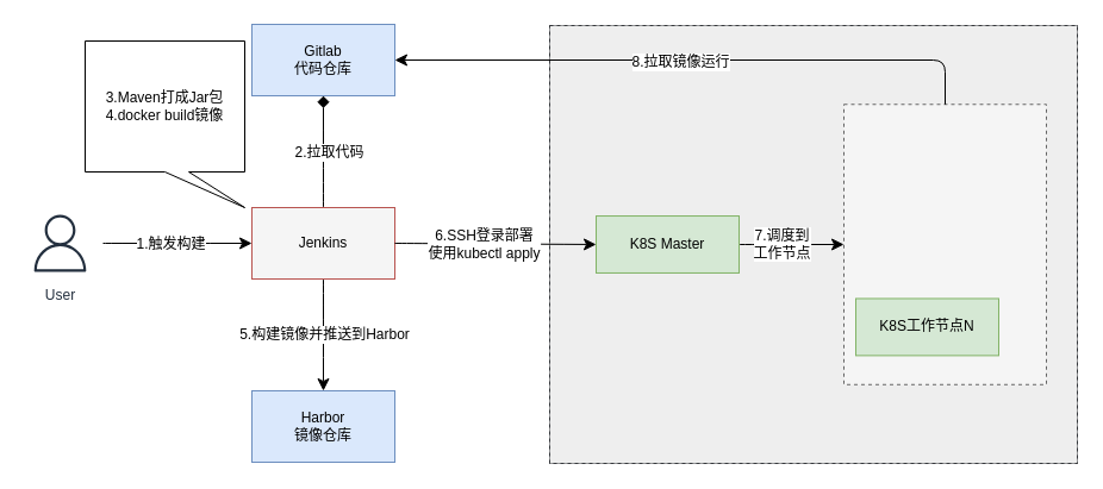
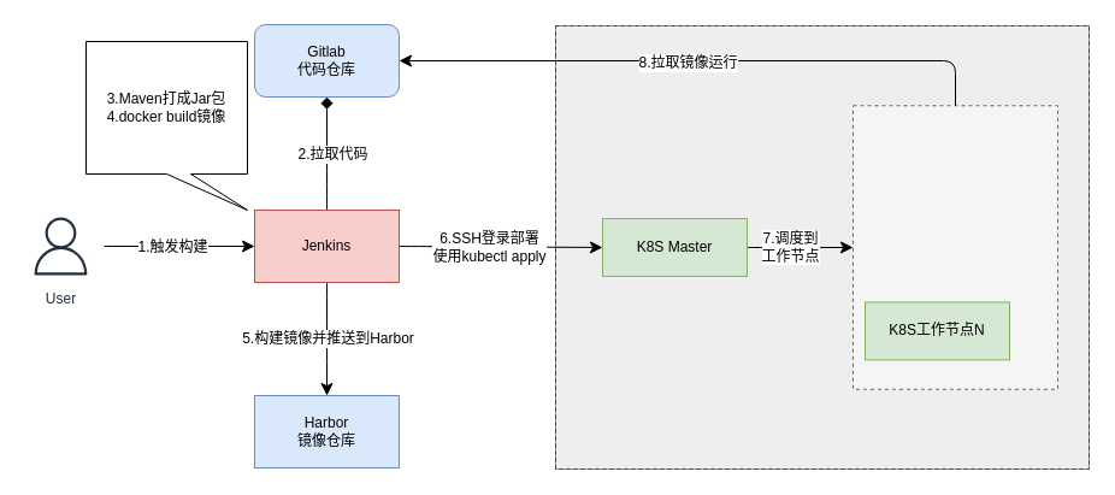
  <mxCell id="0" />
  <mxCell id="1" parent="0" />
  <mxCell id="2" style="edgeStyle=none;curved=1;rounded=0;orthogonalLoop=1;jettySize=auto;html=1;exitX=0.5;exitY=0;exitDx=0;exitDy=0;entryX=0.5;entryY=1;entryDx=0;entryDy=0;fontSize=12;startSize=8;endSize=8;endArrow=diamond;" edge="1" parent="1" source="6" target="10"><mxGeometry relative="1" as="geometry" /></mxCell>
  <mxCell id="3" value="2.拉取代码" style="edgeLabel;html=1;align=center;verticalAlign=middle;resizable=0;points=[];fontSize=12;rounded=0;" vertex="1" connectable="0" parent="2"><mxGeometry x="0.17" y="-2" relative="1" as="geometry"><mxPoint x="2" y="8" as="offset" /></mxGeometry></mxCell>
  <mxCell id="4" style="edgeStyle=none;curved=1;rounded=0;orthogonalLoop=1;jettySize=auto;html=1;exitX=0.5;exitY=1;exitDx=0;exitDy=0;entryX=0.5;entryY=0;entryDx=0;entryDy=0;fontSize=12;startSize=8;endSize=8;" edge="1" parent="1" source="6" target="11"><mxGeometry relative="1" as="geometry" /></mxCell>
  <mxCell id="5" value="5.构建镜像并推送到Harbor" style="edgeLabel;html=1;align=center;verticalAlign=middle;resizable=0;points=[];fontSize=12;rounded=0;" vertex="1" connectable="0" parent="4"><mxGeometry x="-0.021" relative="1" as="geometry"><mxPoint as="offset" /></mxGeometry></mxCell>
- <mxCell id="6" value="Jenkins" style="rounded=0;whiteSpace=wrap;html=1;fillColor=#f5f5f5;strokeColor=#b85450;" vertex="1" parent="1"><mxGeometry x="211" y="174" width="120" height="60" as="geometry" /></mxCell>
+ <mxCell id="6" value="Jenkins" style="rounded=0;whiteSpace=wrap;html=1;fillColor=#f8cecc;strokeColor=#b85450;" vertex="1" parent="1"><mxGeometry x="211" y="174" width="120" height="60" as="geometry" /></mxCell>
  <mxCell id="7" style="edgeStyle=none;curved=1;rounded=0;orthogonalLoop=1;jettySize=auto;html=1;exitX=1;exitY=0.5;exitDx=0;exitDy=0;entryX=0;entryY=0.5;entryDx=0;entryDy=0;fontSize=12;startSize=8;endSize=8;" edge="1" parent="1" target="6"><mxGeometry relative="1" as="geometry"><mxPoint x="86" y="204" as="sourcePoint" /></mxGeometry></mxCell>
  <mxCell id="8" value="1.触发构建" style="edgeLabel;html=1;align=center;verticalAlign=middle;resizable=0;points=[];fontSize=12;rounded=0;" vertex="1" connectable="0" parent="7"><mxGeometry x="-0.296" relative="1" as="geometry"><mxPoint x="12" as="offset" /></mxGeometry></mxCell>
  <mxCell id="9" value="User" style="outlineConnect=0;fontColor=#232F3E;gradientColor=none;strokeColor=#232F3E;fillColor=#ffffff;dashed=0;verticalLabelPosition=bottom;verticalAlign=top;align=center;html=1;fontSize=12;fontStyle=0;aspect=fixed;shape=mxgraph.aws4.resourceIcon;resIcon=mxgraph.aws4.user;rounded=0;" vertex="1" parent="1"><mxGeometry x="20" y="174" width="60" height="60" as="geometry" /></mxCell>
- <mxCell id="10" value="Gitlab&lt;br&gt;代码仓库" style="rounded=0;whiteSpace=wrap;html=1;fillColor=#dae8fc;strokeColor=#6c8ebf;" vertex="1" parent="1"><mxGeometry x="211" y="20" width="120" height="60" as="geometry" /></mxCell>
+ <mxCell id="10" value="Gitlab&lt;br&gt;代码仓库" style="whiteSpace=wrap;html=1;fillColor=#dae8fc;strokeColor=#6c8ebf;rounded=1;" vertex="1" parent="1"><mxGeometry x="211" y="20" width="120" height="60" as="geometry" /></mxCell>
  <mxCell id="11" value="Harbor&lt;br&gt;镜像仓库" style="rounded=0;whiteSpace=wrap;html=1;fillColor=#dae8fc;strokeColor=#6c8ebf;" vertex="1" parent="1"><mxGeometry x="211" y="328" width="120" height="60" as="geometry" /></mxCell>
  <mxCell id="12" value="3.Maven打成Jar包&lt;br&gt;4.docker build镜像" style="shape=callout;whiteSpace=wrap;html=1;perimeter=calloutPerimeter;position2=1;rounded=0;" vertex="1" parent="1"><mxGeometry x="71" y="34" width="134" height="140" as="geometry" /></mxCell>
  <mxCell id="13" value="" style="group;fillColor=#eeeeee;strokeColor=#36393d;" vertex="1" connectable="0" parent="1"><mxGeometry x="461" y="21" width="443" height="368" as="geometry" /></mxCell>
  <mxCell id="14" value="" style="rounded=0;whiteSpace=wrap;html=1;dashed=1;fillColor=#eeeeee;strokeColor=#36393d;" vertex="1" parent="13"><mxGeometry width="443" height="368" as="geometry" /></mxCell>
  <mxCell id="15" style="edgeStyle=none;curved=1;orthogonalLoop=1;jettySize=auto;html=1;exitX=1;exitY=0.5;exitDx=0;exitDy=0;entryX=0;entryY=0.5;entryDx=0;entryDy=0;fontSize=12;startSize=8;endSize=8;" edge="1" parent="13" source="17" target="19"><mxGeometry relative="1" as="geometry" /></mxCell>
  <mxCell id="16" value="7.调度到&lt;br&gt;工作节点" style="edgeLabel;html=1;align=center;verticalAlign=middle;resizable=0;points=[];fontSize=12;" vertex="1" connectable="0" parent="15"><mxGeometry x="-0.2" y="1" relative="1" as="geometry"><mxPoint as="offset" /></mxGeometry></mxCell>
  <mxCell id="17" value="K8S Master" style="rounded=0;whiteSpace=wrap;html=1;fillColor=#d5e8d4;strokeColor=#82b366;" vertex="1" parent="13"><mxGeometry x="39" y="160.052" width="120" height="47.896" as="geometry" /></mxCell>
  <mxCell id="18" value="" style="group" vertex="1" connectable="0" parent="13"><mxGeometry x="247" y="66.256" width="170" height="235.488" as="geometry" /></mxCell>
  <mxCell id="19" value="" style="rounded=0;whiteSpace=wrap;html=1;fillColor=#f5f5f5;fontColor=#333333;strokeColor=#666666;dashed=1;" vertex="1" parent="18"><mxGeometry width="170" height="235.488" as="geometry" /></mxCell>
  <mxCell id="20" value="K8S工作节点N" style="rounded=0;whiteSpace=wrap;html=1;fillColor=#d5e8d4;strokeColor=#82b366;container=0;" vertex="1" parent="18"><mxGeometry x="10" y="163.223" width="120" height="47.896" as="geometry" /></mxCell>
  <mxCell id="21" style="edgeStyle=none;curved=1;rounded=0;orthogonalLoop=1;jettySize=auto;html=1;exitX=1;exitY=0.5;exitDx=0;exitDy=0;fontSize=12;startSize=8;endSize=8;entryX=0;entryY=0.5;entryDx=0;entryDy=0;" edge="1" parent="1" source="6" target="17"><mxGeometry relative="1" as="geometry"><mxPoint x="434" y="204" as="targetPoint" /></mxGeometry></mxCell>
  <mxCell id="22" value="6.SSH登录部署&lt;br&gt;使用kubectl apply" style="edgeLabel;html=1;align=center;verticalAlign=middle;resizable=0;points=[];fontSize=12;rounded=0;" vertex="1" connectable="0" parent="21"><mxGeometry x="-0.107" relative="1" as="geometry"><mxPoint as="offset" /></mxGeometry></mxCell>
  <mxCell id="23" style="edgeStyle=orthogonalEdgeStyle;orthogonalLoop=1;jettySize=auto;html=1;exitX=0.5;exitY=0;exitDx=0;exitDy=0;entryX=1;entryY=0.5;entryDx=0;entryDy=0;fontSize=12;startSize=8;endSize=8;" edge="1" parent="1" source="19" target="10"><mxGeometry relative="1" as="geometry" /></mxCell>
  <mxCell id="24" value="8.拉取镜像运行" style="edgeLabel;html=1;align=center;verticalAlign=middle;resizable=0;points=[];fontSize=12;" vertex="1" connectable="0" parent="23"><mxGeometry x="0.043" y="1" relative="1" as="geometry"><mxPoint as="offset" /></mxGeometry></mxCell>
